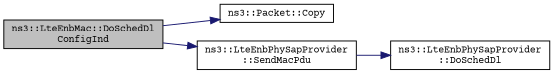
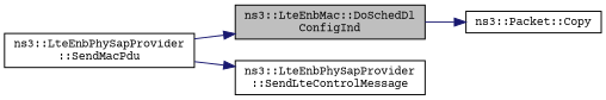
  digraph {
    fontname="Courier Prime"
    rankdir=LR
    node [color=black fillcolor=white fontname="Courier Prime" fontsize=10 shape=record style=filled]
    edge [color=midnightblue fontname="Courier Prime" fontsize=10 labelfontname=Helvetica labelfontsize=10 style=solid]
    n1 [fillcolor=grey75 fontcolor=black height=0.2 label="ns3::LteEnbMac::DoSchedDl\lConfigInd" width=0.4]
    n2 [height=0.2 label="ns3::Packet::Copy" width=0.4]
    n3 [height=0.2 label="ns3::LteEnbPhySapProvider\l::SendMacPdu" width=0.4]
-   n4 [height=0.2 label="ns3::LteEnbPhySapProvider\l::DoSchedDl" width=0.4]
+   n4 [height=0.2 label="ns3::LteEnbPhySapProvider\l::SendLteControlMessage" width=0.4]
    n1 -> n2
-   n1 -> n3
+   n3 -> n1
    n3 -> n4
  }
